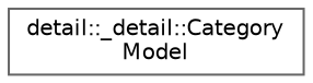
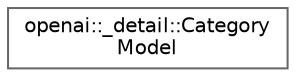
  digraph {
    rankdir=LR
-   n1 [color=grey40 fillcolor=white fontname=Helvetica fontsize=10 height=0.2 label="detail::_detail::Category\lModel" shape=box style=filled width=0.4]
+   n1 [color=grey40 fillcolor=white fontname=Helvetica fontsize=10 height=0.2 label="openai::_detail::Category\lModel" shape=box style=filled width=0.4]
  }
